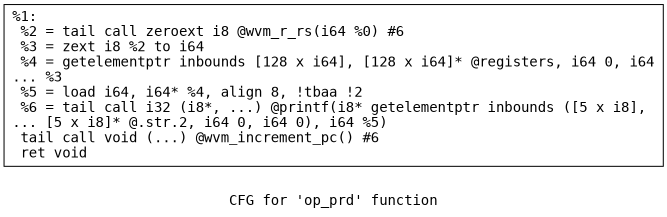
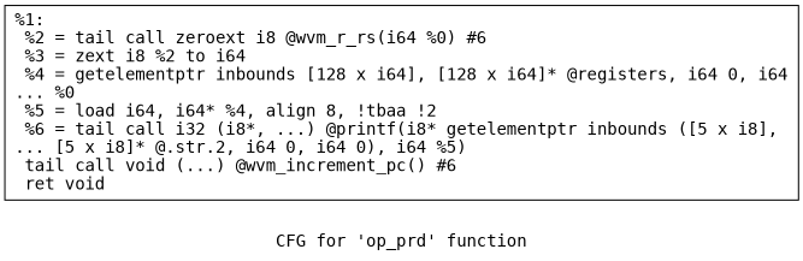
  digraph {
    label="CFG for 'op_prd' function"
    fontname="DejaVu Sans Mono"
-   n1 [label="{%1:\l  %2 = tail call zeroext i8 @wvm_r_rs(i64 %0) #6\l  %3 = zext i8 %2 to i64\l  %4 = getelementptr inbounds [128 x i64], [128 x i64]* @registers, i64 0, i64\l... %3\l  %5 = load i64, i64* %4, align 8, !tbaa !2\l  %6 = tail call i32 (i8*, ...) @printf(i8* getelementptr inbounds ([5 x i8],\l... [5 x i8]* @.str.2, i64 0, i64 0), i64 %5)\l  tail call void (...) @wvm_increment_pc() #6\l  ret void\l}" shape=record color=black fontname="DejaVu Sans Mono"]
+   n1 [label="{%1:\l  %2 = tail call zeroext i8 @wvm_r_rs(i64 %0) #6\l  %3 = zext i8 %2 to i64\l  %4 = getelementptr inbounds [128 x i64], [128 x i64]* @registers, i64 0, i64\l... %0\l  %5 = load i64, i64* %4, align 8, !tbaa !2\l  %6 = tail call i32 (i8*, ...) @printf(i8* getelementptr inbounds ([5 x i8],\l... [5 x i8]* @.str.2, i64 0, i64 0), i64 %5)\l  tail call void (...) @wvm_increment_pc() #6\l  ret void\l}" shape=record color=black fontname="DejaVu Sans Mono"]
  }
